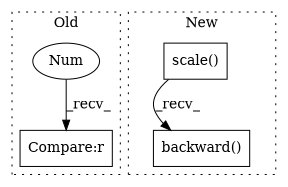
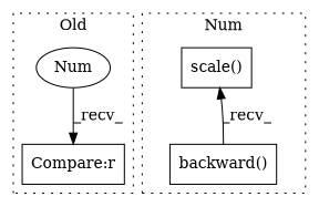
  digraph {
    node [a=75 shape=box]
    n1 [a=40 l=39 label="Compare:r" s=8564]
    n2 [a=76 l=1 label=Num s=8602 shape=ellipse]
    n3 [l="13,1" label="scale()" s="9471,9500"]
    n4 [l=41 label="backward()" s=9471]
    subgraph cluster_1 {
      label=Old
      style=dotted
      n1
      n2
    }
    subgraph cluster_2 {
-     label=New
+     label=Num
      style=dotted
      n3
      n4
    }
    n2 -> n1 [label=_recv_]
-   n3 -> n4 [label=_recv_]
+   n4 -> n3 [label=_recv_]
  }
